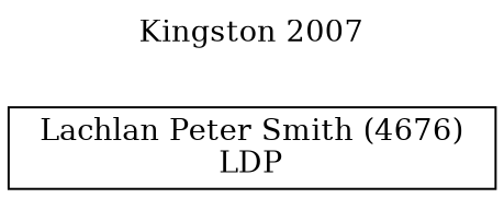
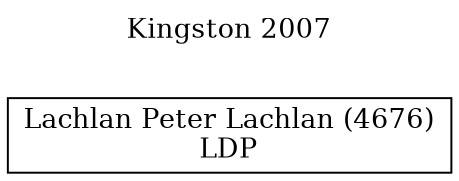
  digraph {
    label="Kingston 2007"
    labelloc=t
    mclimit=10
-   n1 [label="Lachlan Peter Smith (4676)\nLDP" shape=box]
+   n1 [label="Lachlan Peter Lachlan (4676)\nLDP" shape=box]
  }
